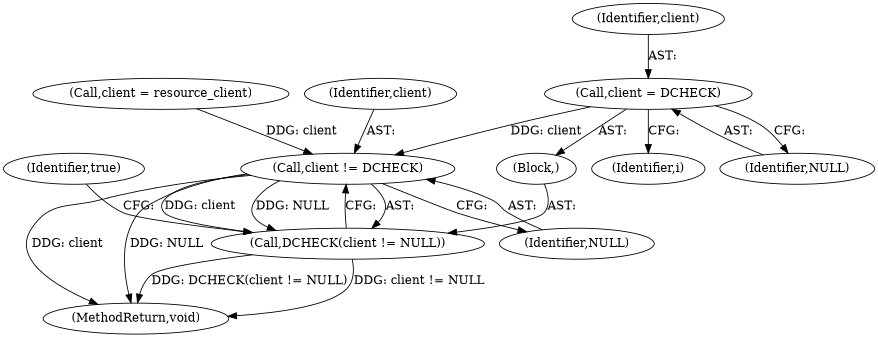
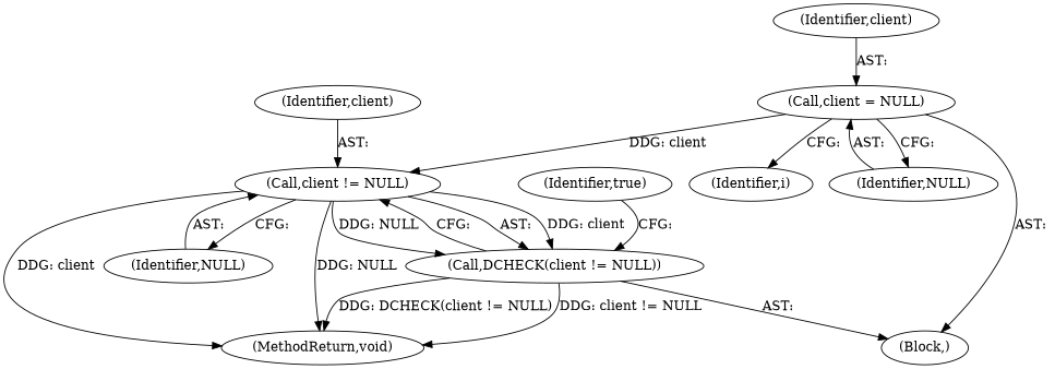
  digraph {
-   n1 [label="(Call,client = DCHECK)"]
-   n2 [label="(Call,client != DCHECK)"]
+   n1 [label="(Call,client = NULL)"]
+   n2 [label="(Call,client != NULL)"]
    n3 [label="(Block,)"]
    n4 [label="(Identifier,NULL)"]
    n5 [label="(Identifier,i)"]
    n6 [label="(Call,DCHECK(client != NULL))"]
    n7 [label="(MethodReturn,void)"]
    n8 [label="(Identifier,NULL)"]
-   n9 [label="(Call,client = resource_client)"]
    n10 [label="(Identifier,client)"]
    n11 [label="(Identifier,true)"]
    n12 [label="(Identifier,client)"]
    n1 -> n2 [label="DDG: client"]
    n1 -> n3 [label="AST: "]
    n1 -> n4 [label="CFG: "]
    n1 -> n5 [label="CFG: "]
    n2 -> n6 [label="AST: "]
    n2 -> n6 [label="DDG: client"]
    n2 -> n6 [label="DDG: NULL"]
    n2 -> n7 [label="DDG: client"]
    n2 -> n7 [label="DDG: NULL"]
    n2 -> n8 [label="CFG: "]
    n4 -> n1 [label="AST: "]
    n6 -> n2 [label="CFG: "]
-   n3 -> n6 [label="AST: "]
+   n6 -> n3 [label="AST: "]
    n6 -> n7 [label="DDG: DCHECK(client != NULL)"]
    n6 -> n7 [label="DDG: client != NULL"]
    n8 -> n2 [label="AST: "]
-   n9 -> n2 [label="DDG: client"]
    n10 -> n2 [label="AST: "]
    n11 -> n6 [label="CFG: "]
    n12 -> n1 [label="AST: "]
  }
